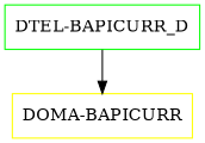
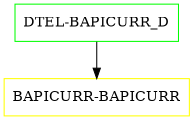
  digraph {
    fontname="DejaVu Serif"
    node [shape=box fontname="DejaVu Serif"]
    "DTEL-BAPICURR_D" [color=green]
-   "DOMA-BAPICURR" [color=yellow]
+   "DOMA-BAPICURR" [color=yellow label="BAPICURR-BAPICURR"]
    "DTEL-BAPICURR_D" -> "DOMA-BAPICURR" [fontname="DejaVu Serif"]
  }
